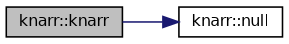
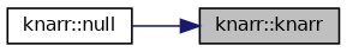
  digraph {
    rankdir=LR
    node [color=black fontname=Helvetica fontsize=10 shape=record style=filled]
    n1 [fillcolor=grey75 fontcolor=black height=0.2 label="knarr::knarr" width=0.4]
    n2 [fillcolor=white height=0.2 label="knarr::null" width=0.4]
-   n1 -> n2 [color=midnightblue fontname=Helvetica fontsize=10 labelfontname=Helvetica labelfontsize=10 style=solid]
+   n2 -> n1 [color=midnightblue fontname=Helvetica fontsize=10 labelfontname=Helvetica labelfontsize=10 style=solid]
  }
